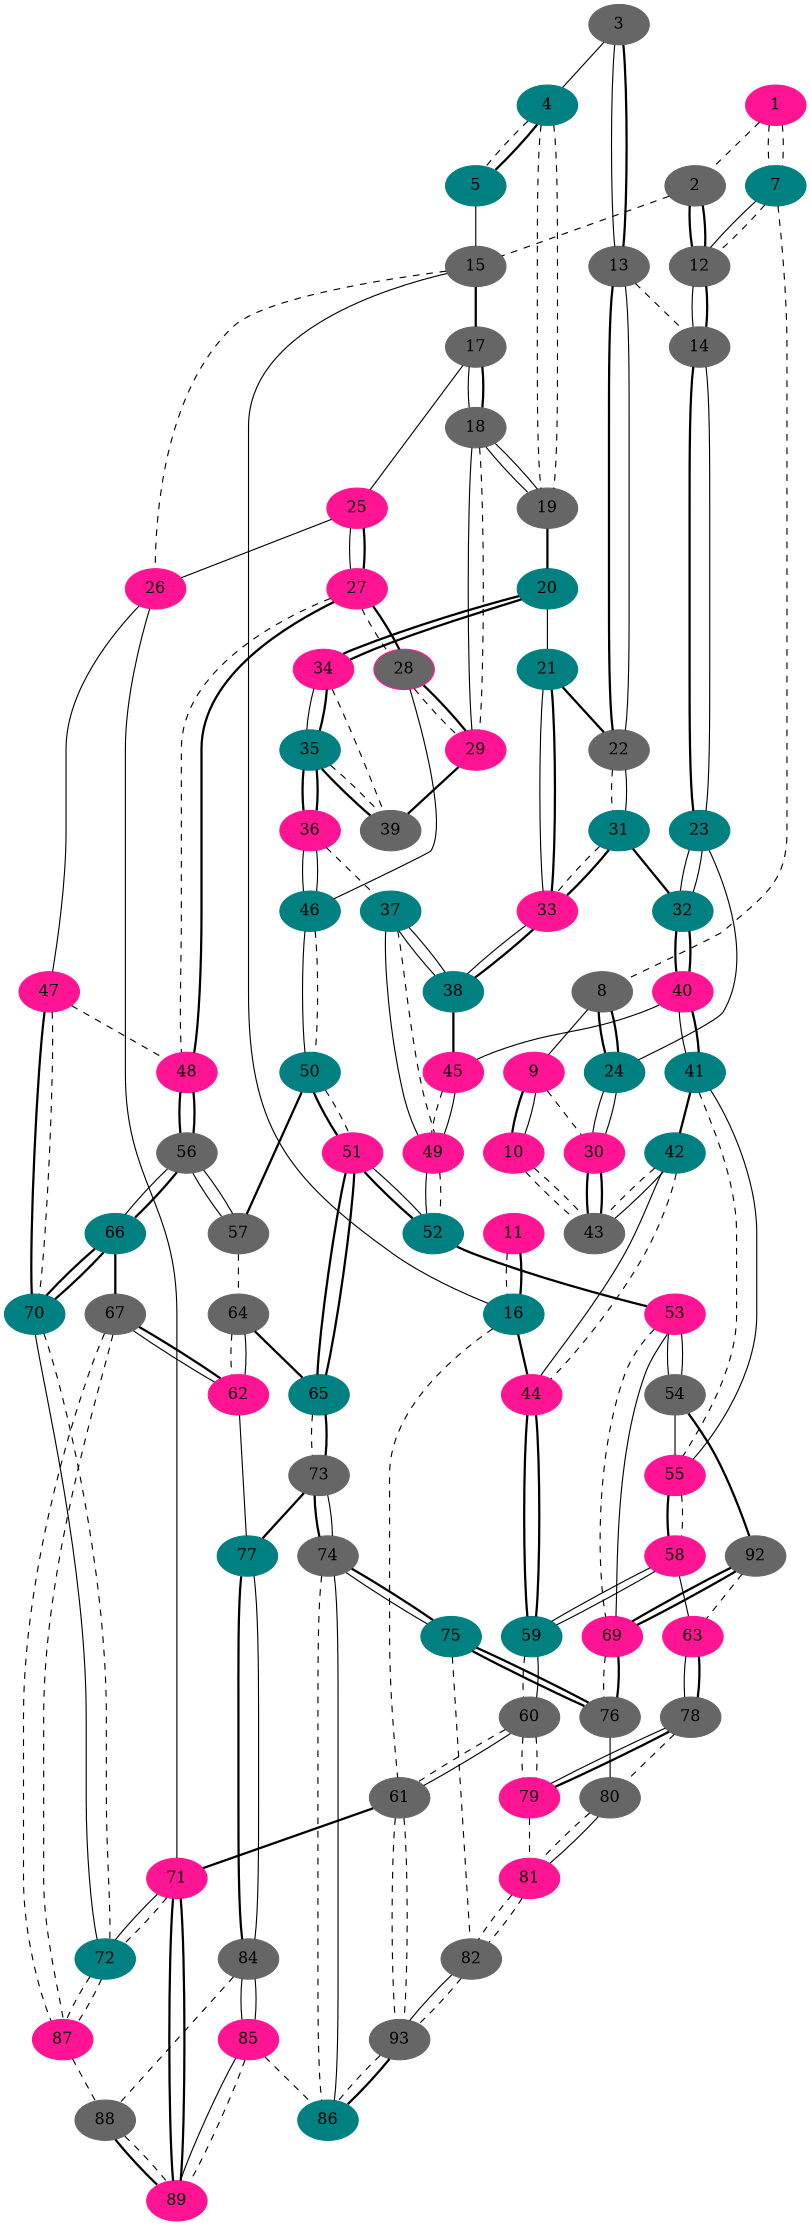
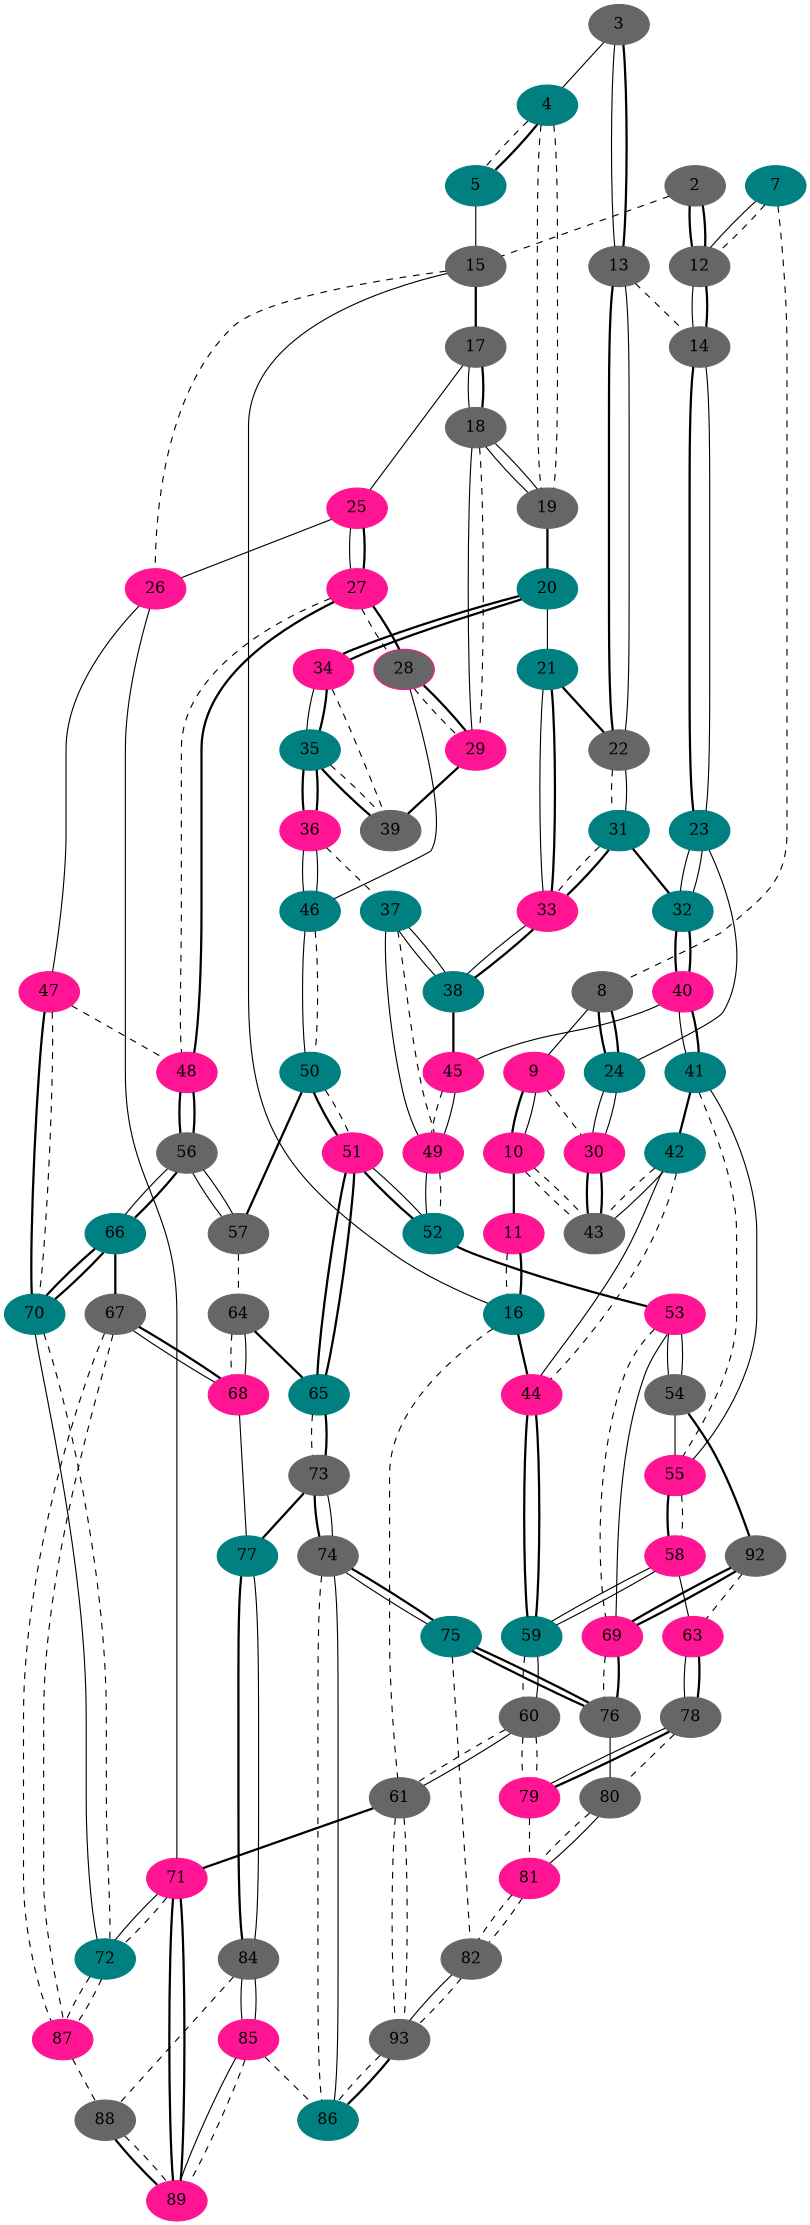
  graph {
    node [color=deeppink style=filled]
    edge [style=bold]
    2 [color=gray40]
-   1
    7 [color=teal]
    12 [color=gray40]
    15 [color=gray40]
    8 [color=gray40]
    3 [color=gray40]
    4 [color=teal]
    13 [color=gray40]
    14 [color=gray40]
    5 [color=teal]
    19 [color=gray40]
    22 [color=gray40]
    20 [color=teal]
    16 [color=teal]
    17 [color=gray40]
    26
    11
    9
    24 [color=teal]
    10
    30
    43 [color=gray40]
    44
    61 [color=gray40]
    23 [color=teal]
    31 [color=teal]
    32 [color=teal]
    18 [color=gray40]
    25
    47
    71
    59 [color=teal]
    n34 [color=gray40 label=93]
    29
    27
    39 [color=gray40]
    21 [color=teal]
    34
    33
    35 [color=teal]
    38 [color=teal]
    40
    28 [fillcolor=gray40]
    48
    70 [color=teal]
    72 [color=teal]
    89
    46 [color=teal]
    56 [color=gray40]
    50 [color=teal]
    45
    41 [color=teal]
    36
    37 [color=teal]
    49
    52 [color=teal]
    42 [color=teal]
    55
    58
    60 [color=gray40]
    51
    57 [color=gray40]
    66 [color=teal]
    53
    65 [color=teal]
    64 [color=gray40]
    73 [color=gray40]
    54 [color=gray40]
    69
    n71 [color=gray40 label=92]
    76 [color=gray40]
    63
    67 [color=gray40]
-   68 [label=62]
+   68
    78 [color=gray40]
    79
    81
    86 [color=teal]
    80 [color=gray40]
    77 [color=teal]
    74 [color=gray40]
    87
    88 [color=gray40]
    84 [color=gray40]
    75 [color=teal]
    82 [color=gray40]
    85
    2 -- 12
    2 -- 12
    2 -- 15 [style=dashed]
-   1 -- 2 [style=dashed]
-   1 -- 7 [style=dashed]
-   1 -- 7 [style=dashed]
    7 -- 12 [style=solid]
    7 -- 12 [style=dashed]
    7 -- 8 [style=dashed]
    12 -- 14 [style=solid]
    12 -- 14
    15 -- 16 [style=solid]
    15 -- 17
    15 -- 26 [style=dashed]
    8 -- 9 [style=solid]
    8 -- 24
    8 -- 24
    3 -- 4 [style=solid]
    3 -- 13 [style=solid]
    3 -- 13
    4 -- 5 [style=dashed]
    4 -- 5
    4 -- 19 [style=dashed]
    4 -- 19 [style=dashed]
    13 -- 14 [style=dashed]
    13 -- 22
    13 -- 22 [style=solid]
    14 -- 23
    14 -- 23 [style=solid]
    5 -- 15 [style=solid]
    19 -- 20
    22 -- 31 [style=dashed]
    22 -- 31 [style=solid]
    20 -- 21 [style=solid]
    20 -- 34
    20 -- 34
    16 -- 44
    16 -- 61 [style=dashed]
    17 -- 18 [style=solid]
    17 -- 18
    17 -- 25 [style=solid]
    26 -- 47 [style=solid]
    26 -- 71 [style=solid]
    11 -- 16 [style=dashed]
    11 -- 16
    9 -- 10
    9 -- 10 [style=solid]
    9 -- 30 [style=dashed]
    24 -- 30 [style=solid]
    24 -- 30 [style=solid]
+   10 -- 11
    10 -- 43 [style=dashed]
    10 -- 43 [style=dashed]
    30 -- 43
    30 -- 43
    44 -- 59
    44 -- 59
    61 -- 71
    61 -- n34 [style=dashed]
    61 -- n34 [style=dashed]
    23 -- 24 [style=solid]
    23 -- 32 [style=solid]
    23 -- 32 [style=solid]
    31 -- 32
    31 -- 33 [style=dashed]
    31 -- 33
    32 -- 40
    32 -- 40
    18 -- 19 [style=solid]
    18 -- 19 [style=solid]
    18 -- 29 [style=solid]
    18 -- 29 [style=dashed]
    25 -- 26 [style=solid]
    25 -- 27 [style=solid]
    25 -- 27
    47 -- 48 [style=dashed]
    47 -- 70
    47 -- 70 [style=dashed]
    71 -- 72 [style=solid]
    71 -- 72 [style=dashed]
    71 -- 89
    71 -- 89
    59 -- 60 [style=dashed]
    59 -- 60 [style=solid]
    n34 -- 86 [style=dashed]
    n34 -- 86
    29 -- 39
    27 -- 28 [style=dashed]
    27 -- 28
    27 -- 48 [style=dashed]
    27 -- 48
    21 -- 22
    21 -- 33 [style=solid]
    21 -- 33
    34 -- 39 [style=dashed]
    34 -- 35 [style=solid]
    34 -- 35
    33 -- 38 [style=solid]
    33 -- 38
    35 -- 39
    35 -- 39 [style=dashed]
    35 -- 36
    35 -- 36
    38 -- 45
    40 -- 45 [style=solid]
    40 -- 41 [style=solid]
    40 -- 41
    28 -- 29 [style=dashed]
    28 -- 29
    28 -- 46 [style=solid]
    48 -- 56
    48 -- 56
    70 -- 72 [style=solid]
    70 -- 72 [style=dashed]
    72 -- 87 [style=dashed]
    72 -- 87 [style=dashed]
    46 -- 50 [style=solid]
    46 -- 50 [style=dashed]
    56 -- 57 [style=solid]
    56 -- 57 [style=solid]
    56 -- 66 [style=solid]
    56 -- 66
    50 -- 51
    50 -- 51 [style=dashed]
    50 -- 57
    45 -- 49 [style=dashed]
    45 -- 49 [style=solid]
    41 -- 42
    41 -- 55 [style=dashed]
    41 -- 55 [style=solid]
    36 -- 46 [style=solid]
    36 -- 46 [style=solid]
    36 -- 37 [style=dashed]
    37 -- 38 [style=solid]
    37 -- 38 [style=solid]
    37 -- 49 [style=solid]
    37 -- 49 [style=dashed]
    49 -- 52 [style=solid]
    49 -- 52 [style=dashed]
    52 -- 53
    42 -- 43 [style=dashed]
    42 -- 43 [style=solid]
    42 -- 44 [style=solid]
    42 -- 44 [style=dashed]
    55 -- 58
    55 -- 58 [style=dashed]
    58 -- 59 [style=solid]
    58 -- 59 [style=solid]
    58 -- 63 [style=solid]
    60 -- 61 [style=dashed]
    60 -- 61 [style=solid]
    60 -- 79 [style=dashed]
    60 -- 79 [style=dashed]
    51 -- 52
    51 -- 52 [style=solid]
    51 -- 65
    51 -- 65
    57 -- 64 [style=dashed]
    66 -- 70
    66 -- 70
    66 -- 67
    53 -- 54 [style=solid]
    53 -- 54 [style=solid]
    53 -- 69 [style=dashed]
    53 -- 69 [style=solid]
    65 -- 73 [style=dashed]
    65 -- 73
    64 -- 65
    64 -- 68 [style=dashed]
    64 -- 68 [style=solid]
    73 -- 77
    73 -- 74
    73 -- 74 [style=solid]
    54 -- 55 [style=solid]
    54 -- n71
    69 -- 76 [style=dashed]
    69 -- 76
    n71 -- 69
    n71 -- 69
    n71 -- 63 [style=dashed]
    76 -- 80 [style=solid]
    63 -- 78 [style=solid]
    63 -- 78
    67 -- 68 [style=solid]
    67 -- 68
    67 -- 87 [style=dashed]
    67 -- 87 [style=dashed]
    68 -- 77 [style=solid]
    78 -- 79 [style=solid]
    78 -- 79
    78 -- 80 [style=dashed]
    79 -- 81 [style=dashed]
    81 -- 82 [style=dashed]
    81 -- 82 [style=dashed]
    80 -- 81 [style=dashed]
    80 -- 81 [style=solid]
    77 -- 84
    77 -- 84 [style=solid]
    74 -- 86 [style=dashed]
    74 -- 86 [style=solid]
    74 -- 75 [style=solid]
    74 -- 75
    87 -- 88 [style=dashed]
    88 -- 89
    88 -- 89 [style=dashed]
    84 -- 88 [style=dashed]
    84 -- 85 [style=solid]
    84 -- 85 [style=solid]
    75 -- 76
    75 -- 76
    75 -- 82 [style=dashed]
    82 -- n34 [style=solid]
    82 -- n34 [style=dashed]
    85 -- 89 [style=solid]
    85 -- 89 [style=dashed]
    85 -- 86 [style=dashed]
  }
